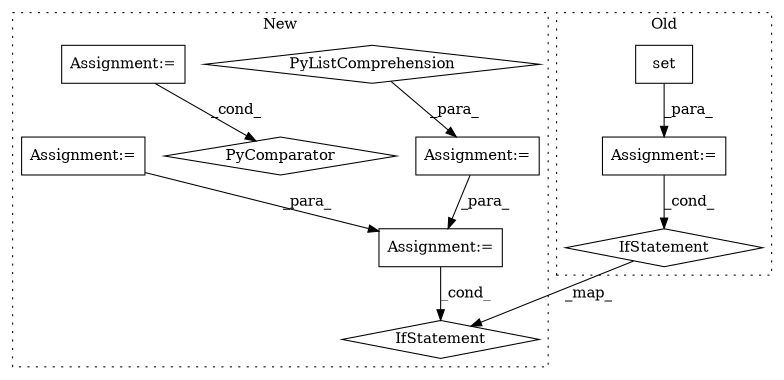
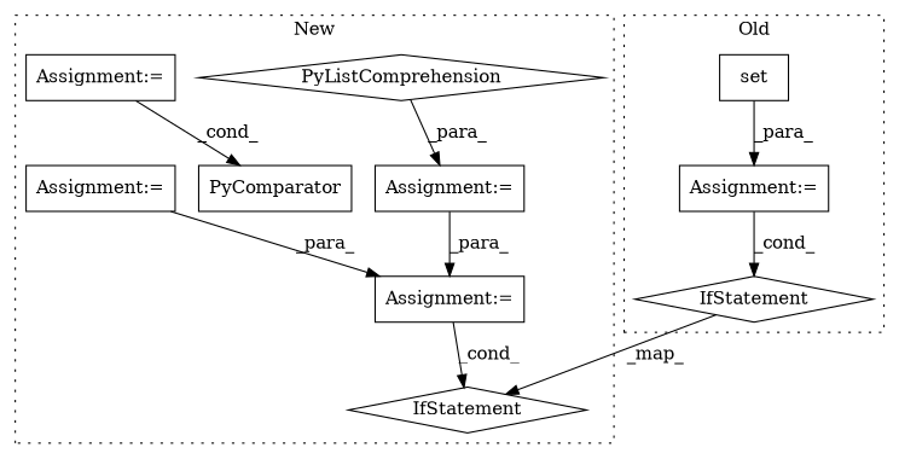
  digraph {
    node [a=7 l=58 s=57531 shape=box]
    n1 [a=109 l=137 label=PyListComprehension s=57460 shape=diamond]
    n2 [label="Assignment:="]
-   n3 [a=113 label=PyComparator shape=diamond]
+   n3 [a=113 label=PyComparator]
    n4 [l=17 label="Assignment:=" s=57611]
    n5 [l=16 label="Assignment:=" s=57444]
    n6 [label="Assignment:=" s=57699]
    n7 [a=25 l="4,2" label=IfStatement s="57769,57792" shape=diamond]
    n8 [a=32 l="4,1" label=set s="57775,57793"]
    n9 [l=1 label="Assignment:=" s=57769]
    n10 [a=25 l="4,2" label=IfStatement s="57842,57865" shape=diamond]
    subgraph cluster_1 {
      label=New
      style=dotted
      n1
      n2
      n3
      n4
      n5
      n6
      n7
    }
    subgraph cluster_2 {
      label=Old
      style=dotted
      n8
      n9
      n10
    }
    n1 -> n5 [label=_para_]
    n2 -> n3 [label=_cond_]
    n4 -> n7 [label=_cond_]
    n5 -> n4 [label=_para_]
    n6 -> n4 [label=_para_]
    n8 -> n9 [label=_para_]
    n9 -> n10 [label=_cond_]
    n10 -> n7 [label=_map_]
  }
